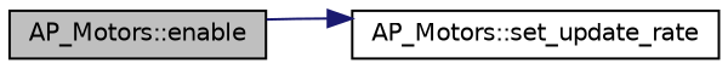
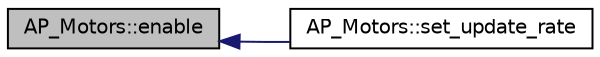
  digraph {
    rankdir=LR
    node [color=black fontname=Helvetica fontsize=10 shape=record style=filled]
    n1 [fillcolor=grey75 fontcolor=black height=0.2 label="AP_Motors::enable" width=0.4]
    n2 [fillcolor=white height=0.2 label="AP_Motors::set_update_rate" width=0.4]
-   n2 -> n1 [color=midnightblue dir=back fontname=Helvetica fontsize=10 labelfontname=Helvetica labelfontsize=10 style=solid]
+   n1 -> n2 [color=midnightblue dir=back fontname=Helvetica fontsize=10 labelfontname=Helvetica labelfontsize=10 style=solid]
  }
